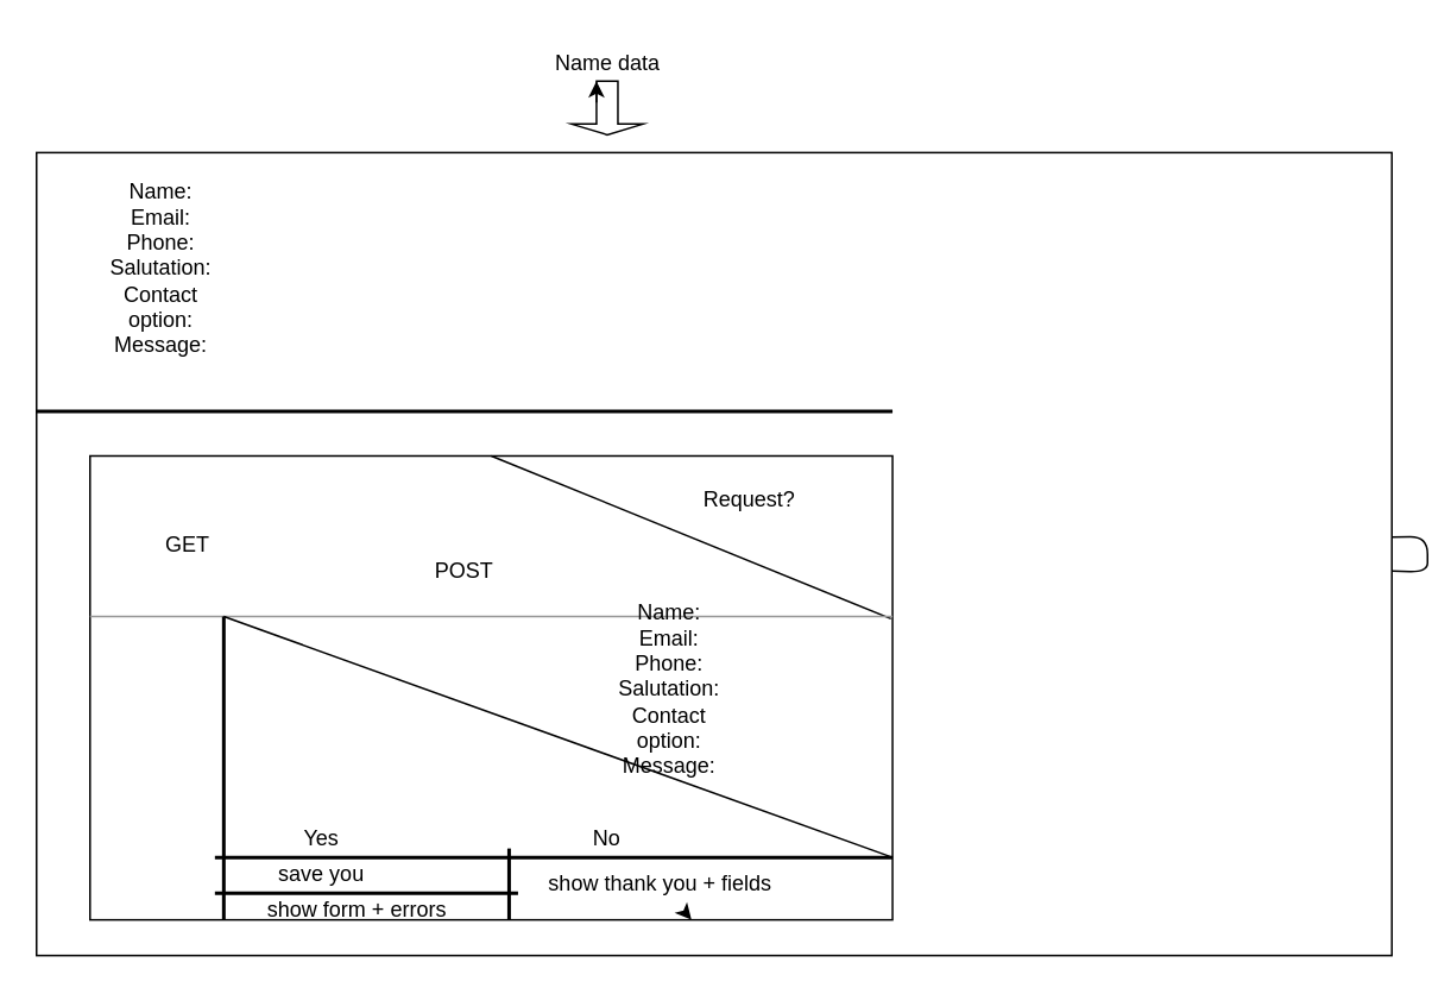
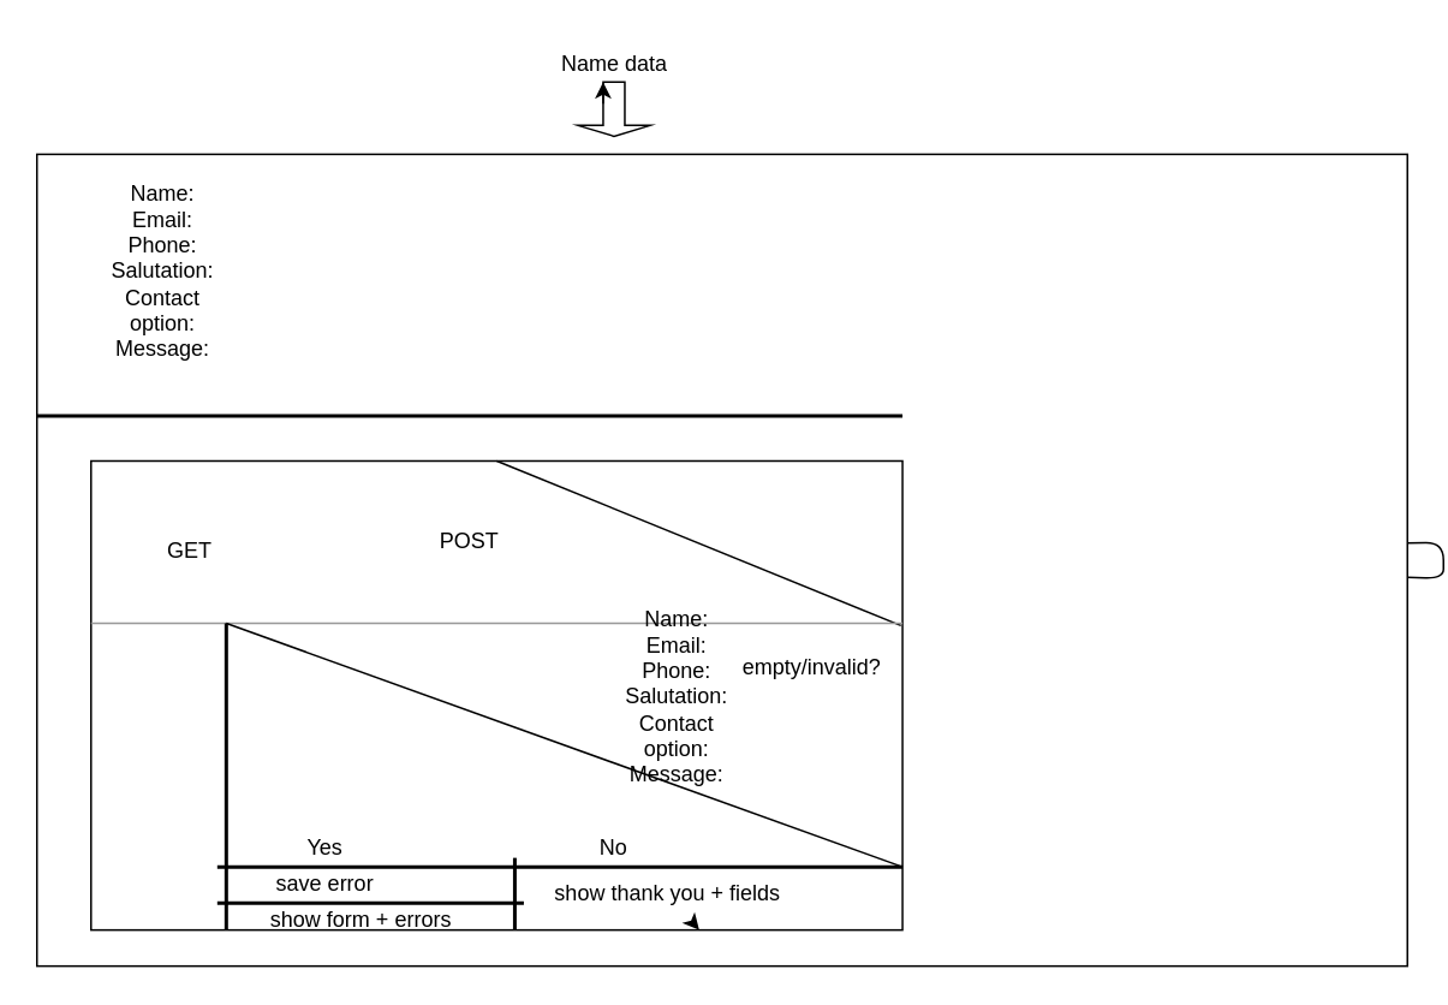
  <mxCell id="0" />
  <mxCell id="1" parent="0" />
  <mxCell id="2" value="" style="whiteSpace=wrap;html=1;" parent="1" vertex="1"><mxGeometry x="20" y="85" width="760" height="450" as="geometry" /></mxCell>
  <mxCell id="3" value="Name data" style="text;html=1;align=center;verticalAlign=middle;resizable=0;points=[];autosize=1;strokeColor=none;fillColor=none;" parent="1" vertex="1"><mxGeometry x="300" y="20" width="80" height="30" as="geometry" /></mxCell>
  <mxCell id="4" value="" style="shape=singleArrow;direction=south;whiteSpace=wrap;html=1;" parent="1" vertex="1"><mxGeometry x="320" y="45" width="40" height="30" as="geometry" /></mxCell>
  <mxCell id="5" value="" style="line;strokeWidth=2;html=1;" parent="1" vertex="1"><mxGeometry x="20" y="225" width="480" height="10" as="geometry" /></mxCell>
  <mxCell id="6" value="Name:&lt;br&gt;Email:&lt;br&gt;Phone:&lt;br&gt;Salutation:&lt;br&gt;Contact option:&lt;br&gt;Message:&lt;br&gt;" style="text;html=1;strokeColor=none;fillColor=none;align=center;verticalAlign=middle;whiteSpace=wrap;rounded=0;" parent="1" vertex="1"><mxGeometry x="60" y="135" width="60" height="30" as="geometry" /></mxCell>
  <mxCell id="7" style="edgeStyle=none;html=1;exitX=0;exitY=0;exitDx=12;exitDy=26;exitPerimeter=0;entryX=0;entryY=0;entryDx=0;entryDy=26;entryPerimeter=0;" parent="1" source="4" target="4" edge="1"><mxGeometry relative="1" as="geometry" /></mxCell>
  <mxCell id="8" value="" style="endArrow=none;html=1;" parent="1" source="2" target="2" edge="1"><mxGeometry width="50" height="50" relative="1" as="geometry"><mxPoint x="220" y="285" as="sourcePoint" /><mxPoint x="210" y="295" as="targetPoint" /><Array as="points"><mxPoint x="150" y="265" /></Array></mxGeometry></mxCell>
  <mxCell id="9" value="" style="html=1;dashed=0;whitespace=wrap;" parent="1" vertex="1"><mxGeometry x="50" y="255" width="450" height="260" as="geometry" /></mxCell>
  <mxCell id="10" value="" style="endArrow=none;html=1;entryX=0.998;entryY=0.562;entryDx=0;entryDy=0;exitX=0.5;exitY=0;exitDx=0;exitDy=0;entryPerimeter=0;" parent="1" source="9" target="12" edge="1"><mxGeometry width="50" height="50" relative="1" as="geometry"><mxPoint x="240" y="305" as="sourcePoint" /><mxPoint x="290" y="255" as="targetPoint" /></mxGeometry></mxCell>
- <mxCell id="11" value="Request?" style="text;html=1;strokeColor=none;fillColor=none;align=center;verticalAlign=middle;whiteSpace=wrap;rounded=0;" parent="1" vertex="1"><mxGeometry x="390" y="265" width="60" height="30" as="geometry" /></mxCell>
  <mxCell id="12" value="" style="verticalLabelPosition=bottom;shadow=0;dashed=0;align=center;html=1;verticalAlign=top;strokeWidth=1;shape=mxgraph.mockup.markup.line;strokeColor=#999999;" parent="1" vertex="1"><mxGeometry x="50" y="335" width="450" height="20" as="geometry" /></mxCell>
  <mxCell id="13" value="GET" style="text;html=1;strokeColor=none;fillColor=none;align=center;verticalAlign=middle;whiteSpace=wrap;rounded=0;" parent="1" vertex="1"><mxGeometry x="75" y="290" width="60" height="30" as="geometry" /></mxCell>
- <mxCell id="14" value="POST" style="text;html=1;strokeColor=none;fillColor=none;align=center;verticalAlign=middle;whiteSpace=wrap;rounded=0;" parent="1" vertex="1"><mxGeometry x="230" y="305" width="60" height="30" as="geometry" /></mxCell>
+ <mxCell id="14" value="POST" style="text;html=1;strokeColor=none;fillColor=none;align=center;verticalAlign=middle;whiteSpace=wrap;rounded=0;" parent="1" vertex="1"><mxGeometry x="230" y="285" width="60" height="30" as="geometry" /></mxCell>
  <mxCell id="15" value="" style="line;strokeWidth=2;direction=south;html=1;" vertex="1" parent="1"><mxGeometry x="120" y="345" width="10" height="170" as="geometry" /></mxCell>
  <mxCell id="16" value="Name:&lt;br&gt;Email:&lt;br&gt;Phone:&lt;br&gt;Salutation:&lt;br&gt;Contact option:&lt;br&gt;Message:&lt;br&gt;" style="text;html=1;strokeColor=none;fillColor=none;align=center;verticalAlign=middle;whiteSpace=wrap;rounded=0;" vertex="1" parent="1"><mxGeometry x="360" y="385" width="30" as="geometry" /></mxCell>
- <mxCell id="18" value="save you" style="text;html=1;strokeColor=none;fillColor=none;align=center;verticalAlign=middle;whiteSpace=wrap;rounded=0;" vertex="1" parent="1"><mxGeometry x="150" y="475" width="60" height="30" as="geometry" /></mxCell>
+ <mxCell id="17" value="empty/invalid?" style="text;html=1;strokeColor=none;fillColor=none;align=center;verticalAlign=middle;whiteSpace=wrap;rounded=0;" vertex="1" parent="1"><mxGeometry x="420" y="355" width="60" height="30" as="geometry" /></mxCell>
+ <mxCell id="18" value="save error" style="text;html=1;strokeColor=none;fillColor=none;align=center;verticalAlign=middle;whiteSpace=wrap;rounded=0;" vertex="1" parent="1"><mxGeometry x="150" y="475" width="60" height="30" as="geometry" /></mxCell>
  <mxCell id="19" value="Yes" style="text;html=1;strokeColor=none;fillColor=none;align=center;verticalAlign=middle;whiteSpace=wrap;rounded=0;" vertex="1" parent="1"><mxGeometry x="150" y="455" width="60" height="30" as="geometry" /></mxCell>
  <mxCell id="20" value="No&lt;br&gt;" style="text;html=1;strokeColor=none;fillColor=none;align=center;verticalAlign=middle;whiteSpace=wrap;rounded=0;" vertex="1" parent="1"><mxGeometry x="310" y="455" width="60" height="30" as="geometry" /></mxCell>
  <mxCell id="21" value="" style="line;strokeWidth=2;html=1;" vertex="1" parent="1"><mxGeometry x="120" y="475" width="380" height="10" as="geometry" /></mxCell>
  <mxCell id="22" value="" style="endArrow=none;html=1;entryX=1;entryY=0.5;entryDx=0;entryDy=0;entryPerimeter=0;exitX=0;exitY=0.5;exitDx=0;exitDy=0;exitPerimeter=0;" edge="1" parent="1" source="15" target="21"><mxGeometry width="50" height="50" relative="1" as="geometry"><mxPoint x="285" y="265" as="sourcePoint" /><mxPoint x="509.1" y="356.24" as="targetPoint" /></mxGeometry></mxCell>
  <mxCell id="23" value="" style="line;strokeWidth=2;direction=south;html=1;" vertex="1" parent="1"><mxGeometry x="280" y="475" width="10" height="40" as="geometry" /></mxCell>
  <mxCell id="24" style="edgeStyle=none;html=1;" edge="1" parent="1" source="25" target="9"><mxGeometry relative="1" as="geometry" /></mxCell>
  <mxCell id="25" value="show thank you + fields" style="text;html=1;strokeColor=none;fillColor=none;align=center;verticalAlign=middle;whiteSpace=wrap;rounded=0;" vertex="1" parent="1"><mxGeometry x="300" y="480" width="140" height="30" as="geometry" /></mxCell>
  <mxCell id="26" value="show form + errors" style="text;html=1;strokeColor=none;fillColor=none;align=center;verticalAlign=middle;whiteSpace=wrap;rounded=0;" vertex="1" parent="1"><mxGeometry y="495" width="120" height="30" as="geometry" x="140" /></mxCell>
  <mxCell id="27" value="" style="line;strokeWidth=2;html=1;" vertex="1" parent="1"><mxGeometry x="120" y="495" width="170" height="10" as="geometry" /></mxCell>
